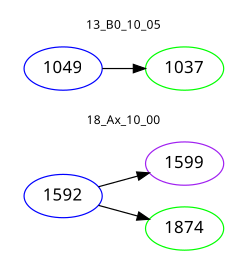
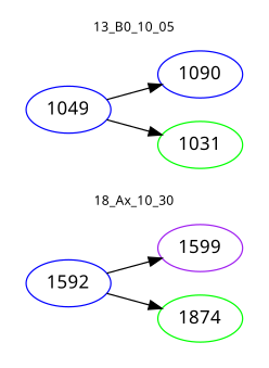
  digraph {
    fontname="Noto Sans"
    rankdir=LR
    node [color=blue fontname="Noto Sans"]
    edge [color=black fontname="Noto Sans"]
    n1 [label=1592]
    n2 [color=green label=1874]
    n3 [color=purple label=1599]
    n4 [label=1049]
-   n5 [color=green label=1037]
+   n5 [color=green label=1031]
+   n6 [label=1090]
    subgraph cluster_1 {
      color=white
      fontsize=10
-     label="18_Ax_10_00"
+     label="18_Ax_10_30"
      n1
      n2
      n3
    }
    subgraph cluster_2 {
      color=white
      fontsize=10
      label="13_B0_10_05"
      n4
      n5
+     n6
    }
    n1 -> n2
    n1 -> n3
    n4 -> n5
+   n4 -> n6
  }
